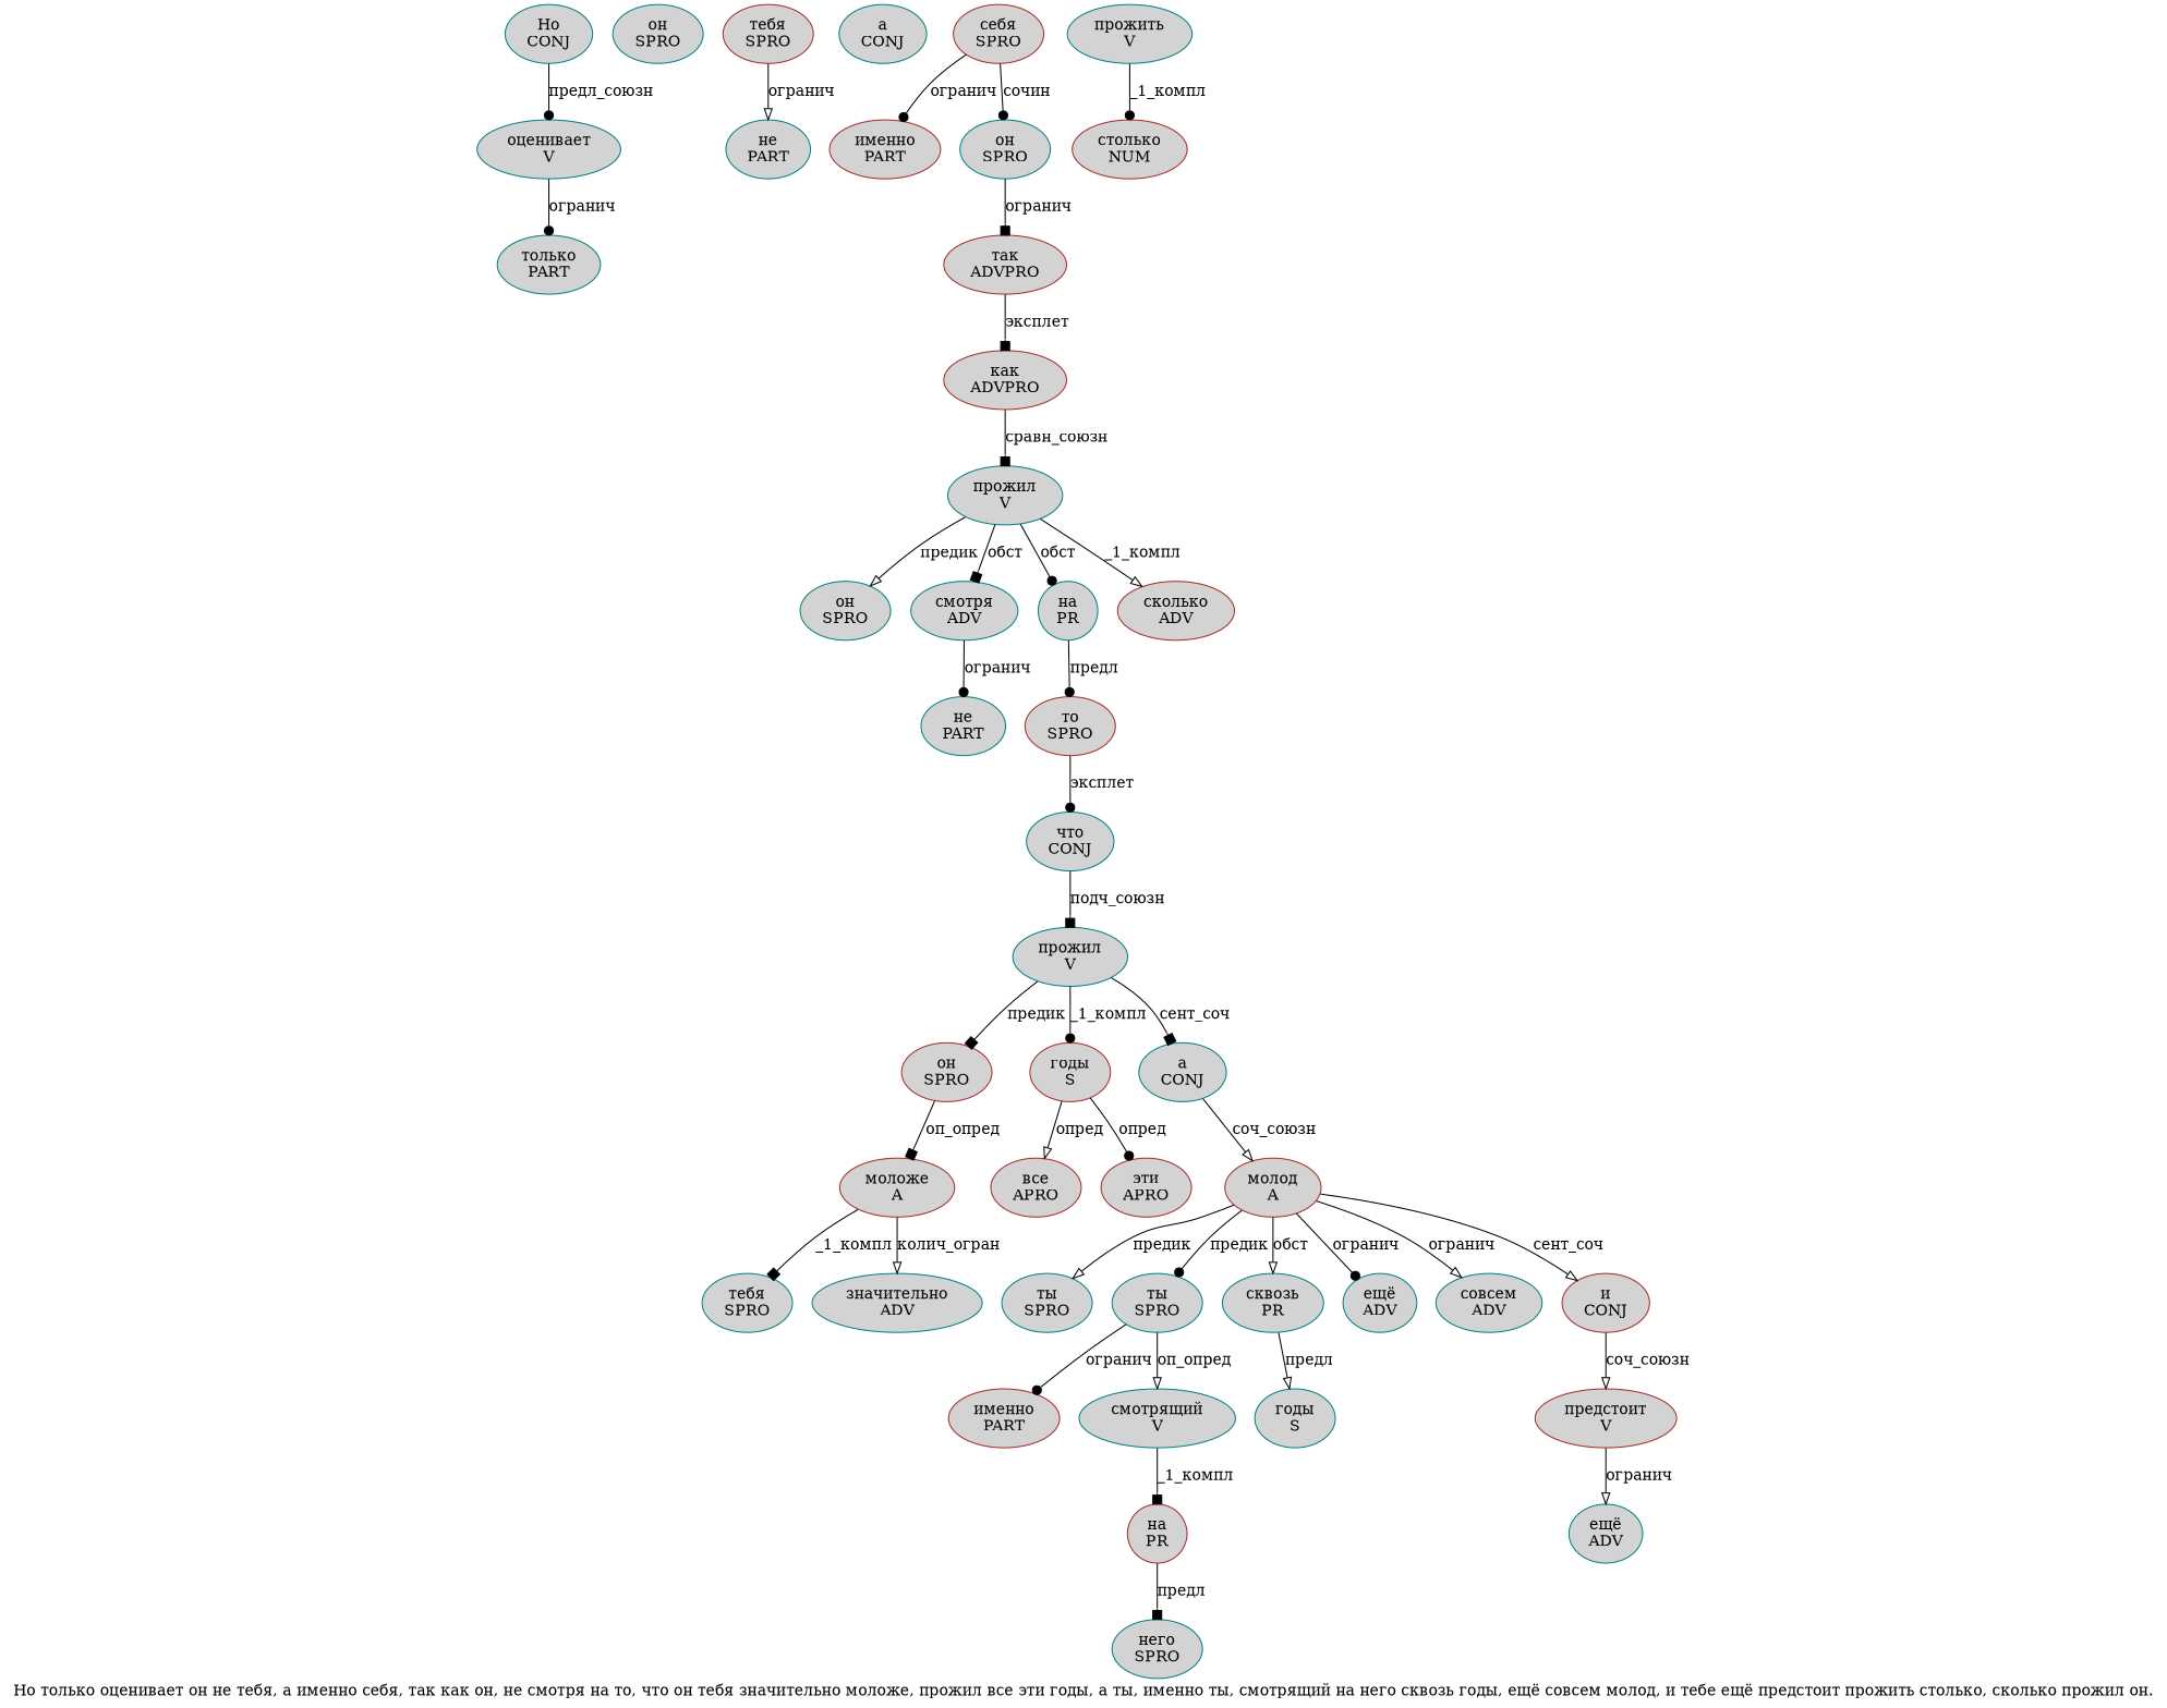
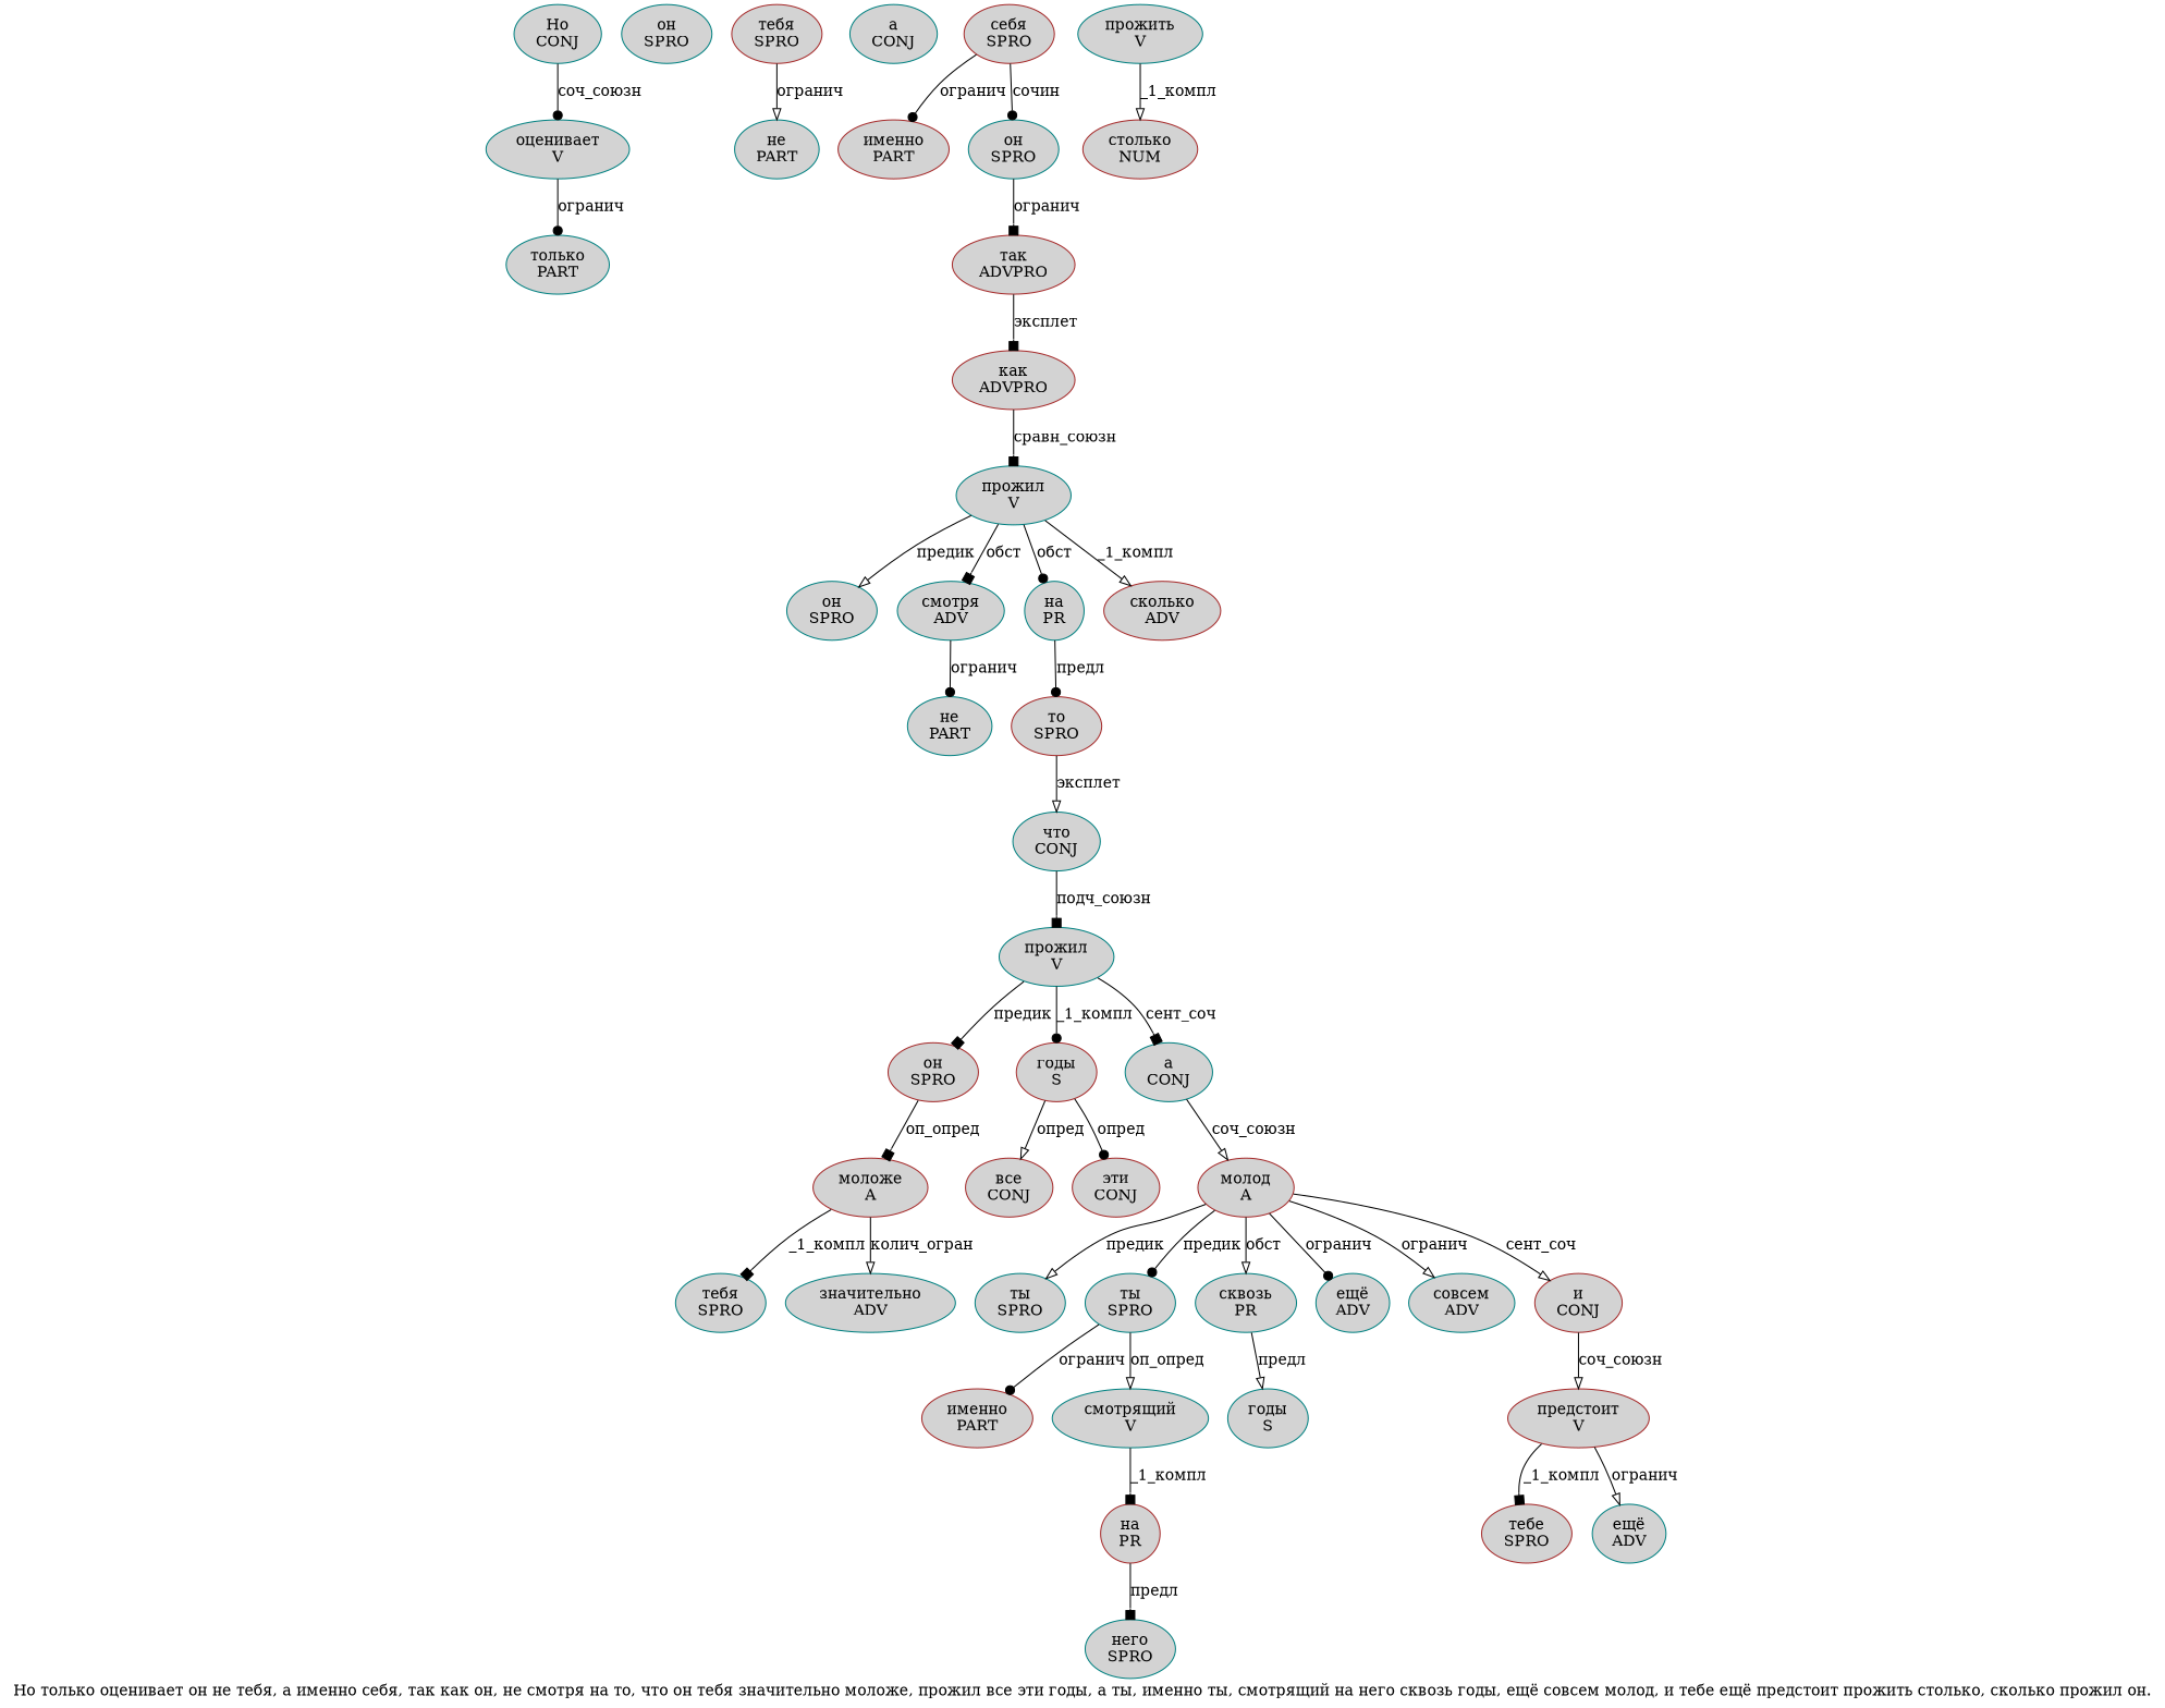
  digraph {
    label="Но только оценивает он не тебя, а именно себя, так как он, не смотря на то, что он тебя значительно моложе, прожил все эти годы, а ты, именно ты, смотрящий на него сквозь годы, ещё совсем молод, и тебе ещё предстоит прожить столько, сколько прожил он."
    node [color=teal fillcolor=lightgray penwidth=1 shape=ellipse style=filled]
    edge [arrowhead=dot]
    n1 [label="Но\nCONJ"]
    n2 [label="оценивает\nV"]
    n3 [label="только\nPART"]
    n4 [label="он\nSPRO"]
    n5 [label="не\nPART"]
    n6 [color=brown label="тебя\nSPRO"]
    n7 [label="а\nCONJ"]
    n8 [color=brown label="именно\nPART"]
    n9 [color=brown label="себя\nSPRO"]
    n10 [label="он\nSPRO"]
    n11 [color=brown label="так\nADVPRO"]
    n12 [color=brown label="как\nADVPRO"]
    n13 [label="прожил\nV"]
    n14 [label="он\nSPRO"]
    n15 [label="смотря\nADV"]
    n16 [label="на\nPR"]
    n17 [color=brown label="сколько\nADV"]
    n18 [label="не\nPART"]
    n19 [color=brown label="то\nSPRO"]
    n20 [label="что\nCONJ"]
    n21 [label="прожил\nV"]
    n22 [color=brown label="он\nSPRO"]
    n23 [color=brown label="годы\nS"]
    n24 [label="а\nCONJ"]
    n25 [color=brown label="моложе\nA"]
    n26 [label="тебя\nSPRO"]
    n27 [label="значительно\nADV"]
-   n28 [color=brown label="все\nAPRO"]
-   n29 [color=brown label="эти\nAPRO"]
+   n28 [color=brown label="все\nCONJ"]
+   n29 [color=brown label="эти\nCONJ"]
    n30 [color=brown label="молод\nA"]
    n31 [label="ты\nSPRO"]
    n32 [label="ты\nSPRO"]
    n33 [label="сквозь\nPR"]
    n34 [label="ещё\nADV"]
    n35 [label="совсем\nADV"]
    n36 [color=brown label="и\nCONJ"]
    n37 [color=brown label="именно\nPART"]
    n38 [label="смотрящий\nV"]
    n39 [color=brown label="на\nPR"]
    n40 [label="него\nSPRO"]
    n41 [label="годы\nS"]
    n42 [color=brown label="предстоит\nV"]
+   n43 [color=brown label="тебе\nSPRO"]
    n44 [label="ещё\nADV"]
    n45 [label="прожить\nV"]
    n46 [color=brown label="столько\nNUM"]
-   n1 -> n2 [label="предл_союзн"]
+   n1 -> n2 [label="соч_союзн"]
    n2 -> n3 [label="огранич"]
    n6 -> n5 [arrowhead=onormal label="огранич"]
    n9 -> n8 [label="огранич"]
    n9 -> n10 [label="сочин"]
    n10 -> n11 [arrowhead=box label="огранич"]
    n11 -> n12 [arrowhead=box label="эксплет"]
    n12 -> n13 [arrowhead=box label="сравн_союзн"]
    n13 -> n14 [arrowhead=onormal label="предик"]
    n13 -> n15 [arrowhead=box label="обст"]
    n13 -> n16 [label="обст"]
    n13 -> n17 [arrowhead=onormal label="_1_компл"]
    n15 -> n18 [label="огранич"]
    n16 -> n19 [label="предл"]
-   n19 -> n20 [label="эксплет"]
+   n19 -> n20 [arrowhead=onormal label="эксплет"]
    n20 -> n21 [arrowhead=box label="подч_союзн"]
    n21 -> n22 [arrowhead=box label="предик"]
    n21 -> n23 [label="_1_компл"]
    n21 -> n24 [arrowhead=box label="сент_соч"]
    n22 -> n25 [arrowhead=box label="оп_опред"]
    n23 -> n28 [arrowhead=onormal label="опред"]
    n23 -> n29 [label="опред"]
    n24 -> n30 [arrowhead=onormal label="соч_союзн"]
    n25 -> n26 [arrowhead=box label="_1_компл"]
    n25 -> n27 [arrowhead=onormal label="колич_огран"]
    n30 -> n31 [arrowhead=onormal label="предик"]
    n30 -> n32 [label="предик"]
    n30 -> n33 [arrowhead=onormal label="обст"]
    n30 -> n34 [label="огранич"]
    n30 -> n35 [arrowhead=onormal label="огранич"]
    n30 -> n36 [arrowhead=onormal label="сент_соч"]
    n32 -> n37 [label="огранич"]
    n32 -> n38 [arrowhead=onormal label="оп_опред"]
    n33 -> n41 [arrowhead=onormal label="предл"]
    n36 -> n42 [arrowhead=onormal label="соч_союзн"]
    n38 -> n39 [arrowhead=box label="_1_компл"]
    n39 -> n40 [arrowhead=box label="предл"]
+   n42 -> n43 [arrowhead=box label="_1_компл"]
    n42 -> n44 [arrowhead=onormal label="огранич"]
-   n45 -> n46 [label="_1_компл"]
+   n45 -> n46 [arrowhead=onormal label="_1_компл"]
  }
